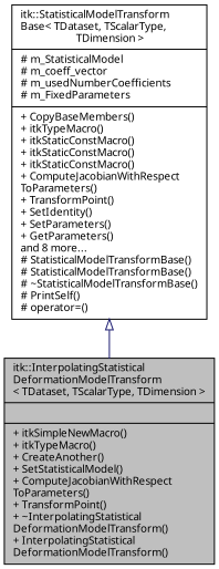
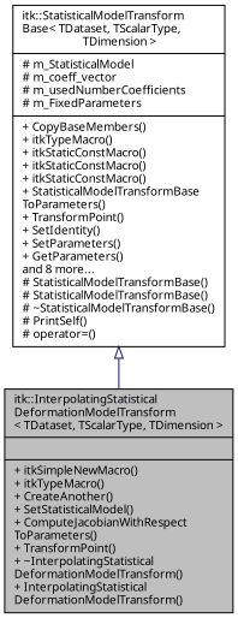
  digraph {
    node [color=black fontname="FreeSans.ttf" fontsize=10 shape=record style=filled]
    n1 [fillcolor=grey75 fontcolor=black height=0.2 label="{itk::InterpolatingStatistical\lDeformationModelTransform\l\< TDataset, TScalarType, TDimension \>\n||+ itkSimpleNewMacro()\l+ itkTypeMacro()\l+ CreateAnother()\l+ SetStatisticalModel()\l+ ComputeJacobianWithRespect\lToParameters()\l+ TransformPoint()\l+ ~InterpolatingStatistical\lDeformationModelTransform()\l+ InterpolatingStatistical\lDeformationModelTransform()\l}" width=0.4]
-   n2 [fillcolor=white height=0.2 label="{itk::StatisticalModelTransform\lBase\< TDataset, TScalarType,\l TDimension \>\n|# m_StatisticalModel\l# m_coeff_vector\l# m_usedNumberCoefficients\l# m_FixedParameters\l|+ CopyBaseMembers()\l+ itkTypeMacro()\l+ itkStaticConstMacro()\l+ itkStaticConstMacro()\l+ itkStaticConstMacro()\l+ ComputeJacobianWithRespect\lToParameters()\l+ TransformPoint()\l+ SetIdentity()\l+ SetParameters()\l+ GetParameters()\land 8 more...\l# StatisticalModelTransformBase()\l# StatisticalModelTransformBase()\l# ~StatisticalModelTransformBase()\l# PrintSelf()\l# operator=()\l}" width=0.4]
+   n2 [fillcolor=white height=0.2 label="{itk::StatisticalModelTransform\lBase\< TDataset, TScalarType,\l TDimension \>\n|# m_StatisticalModel\l# m_coeff_vector\l# m_usedNumberCoefficients\l# m_FixedParameters\l|+ CopyBaseMembers()\l+ itkTypeMacro()\l+ itkStaticConstMacro()\l+ itkStaticConstMacro()\l+ itkStaticConstMacro()\l+ StatisticalModelTransformBase\lToParameters()\l+ TransformPoint()\l+ SetIdentity()\l+ SetParameters()\l+ GetParameters()\land 8 more...\l# StatisticalModelTransformBase()\l# StatisticalModelTransformBase()\l# ~StatisticalModelTransformBase()\l# PrintSelf()\l# operator=()\l}" width=0.4]
    n2 -> n1 [arrowtail=onormal color=midnightblue dir=back fontname="FreeSans.ttf" fontsize=10 labelfontname="FreeSans.ttf" labelfontsize=10 style=solid]
  }
